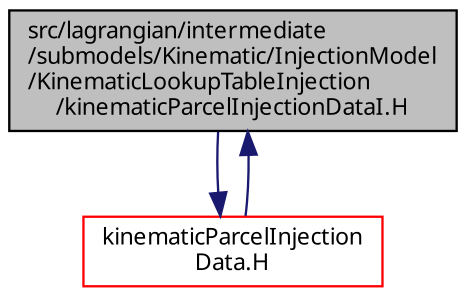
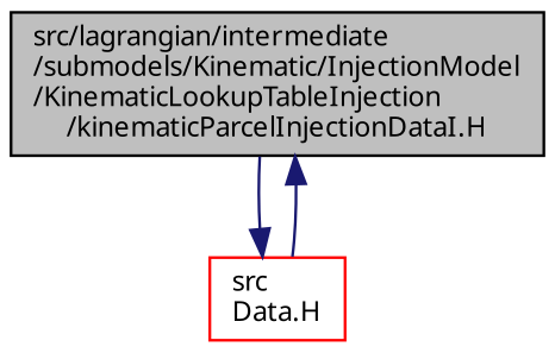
  digraph {
    fontname="Noto Sans"
    node [fontname="Noto Sans" fontsize=10 shape=record]
    edge [color=midnightblue fontname="Noto Sans" fontsize=10 labelfontname=Helvetica labelfontsize=10 style=solid]
    n1 [color=black fillcolor=grey75 fontcolor=black height=0.2 label="src/lagrangian/intermediate\l/submodels/Kinematic/InjectionModel\l/KinematicLookupTableInjection\l/kinematicParcelInjectionDataI.H" style=filled width=0.4]
-   n2 [color=red height=0.2 label="kinematicParcelInjection\lData.H" width=0.4]
+   n2 [color=red height=0.2 label="src\lData.H" width=0.4]
    n1 -> n2
    n2 -> n1
  }
